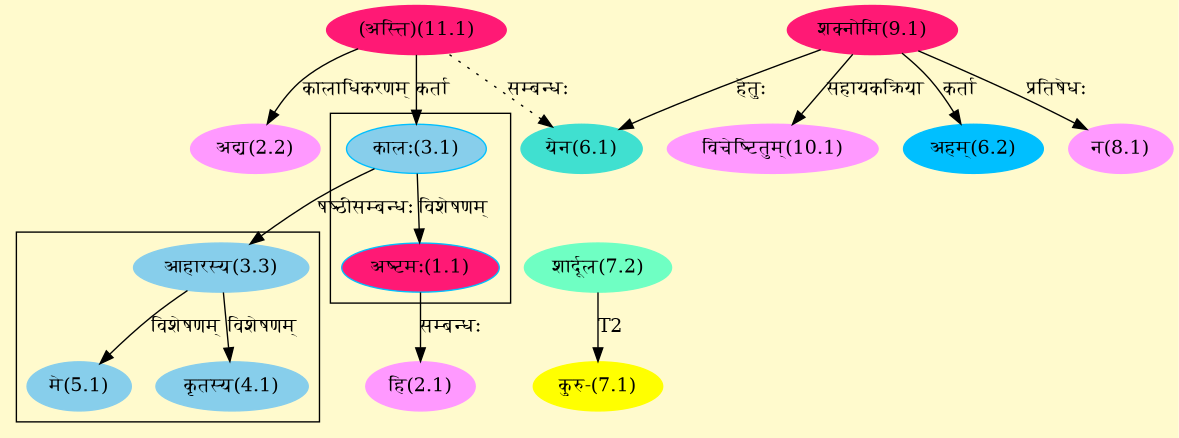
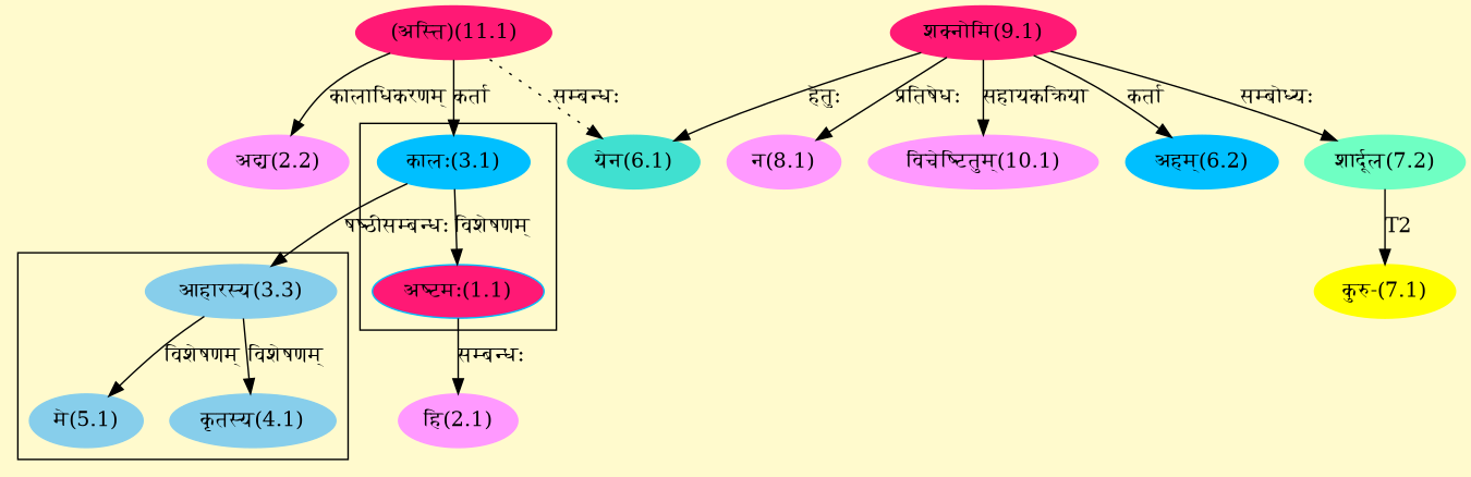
  digraph {
    bgcolor=lemonchiffon1
    compound=true
    rankdir=BT
    node [color="#FF99FF" style=filled]
    edge [dir=back]
    n1 [color="#00BFFF" fillcolor="#FF1975" label="अष्टमः(1.1)"]
-   n2 [color="#00BFFF" label="कालः(3.1)" fillcolor="#87CEEB"]
+   n2 [color="#00BFFF" label="कालः(3.1)"]
    n3 [color="#87CEEB" label="कृतस्य(4.1)"]
    n4 [color="#87CEEB" label="आहारस्य(3.3)"]
    n5 [color="#87CEEB" label="मे(5.1)"]
    n6 [color="#FF1975" label="(अस्ति)(11.1)"]
    n7 [label="हि(2.1)"]
    n8 [label="अद्य(2.2)"]
    n9 [color="#40E0D0" label="येन(6.1)"]
    n10 [color="#FF1975" label="शक्नोमि(9.1)"]
    n11 [color="#00BFFF" label="अहम्(6.2)"]
    n12 [color="#FFFF00" label="कुरु-(7.1)"]
    n13 [color="#6FFFC3" label="शार्दूल(7.2)"]
    n14 [label="न(8.1)"]
    n15 [label="विचेष्टितुम्(10.1)"]
    subgraph cluster_1 {
      n1
      n2
    }
    subgraph cluster_2 {
      n3
      n4
      n5
    }
    n1 -> n2 [label="विशेषणम्"]
    n2 -> n6 [label="कर्ता"]
    n3 -> n4 [label="विशेषणम्"]
    n4 -> n2 [label="षष्ठीसम्बन्धः"]
    n5 -> n4 [label="विशेषणम्"]
    n7 -> n1 [label="सम्बन्धः"]
    n8 -> n6 [label="कालाधिकरणम्"]
    n9 -> n6 [label="सम्बन्धः" style=dotted]
    n9 -> n10 [label="हेतुः"]
    n11 -> n10 [label="कर्ता"]
    n12 -> n13 [label=T2]
+   n13 -> n10 [label="सम्बोध्यः"]
    n14 -> n10 [label="प्रतिषेधः"]
    n15 -> n10 [label="सहायकक्रिया"]
  }
